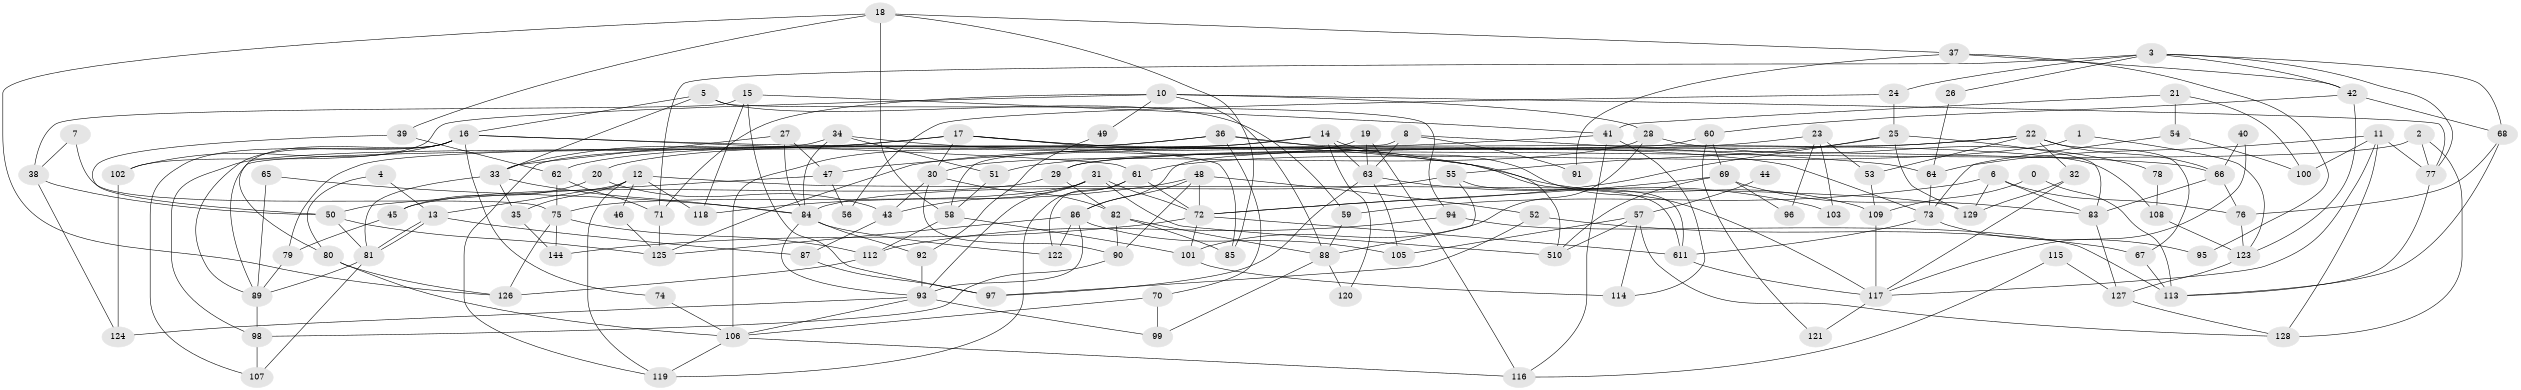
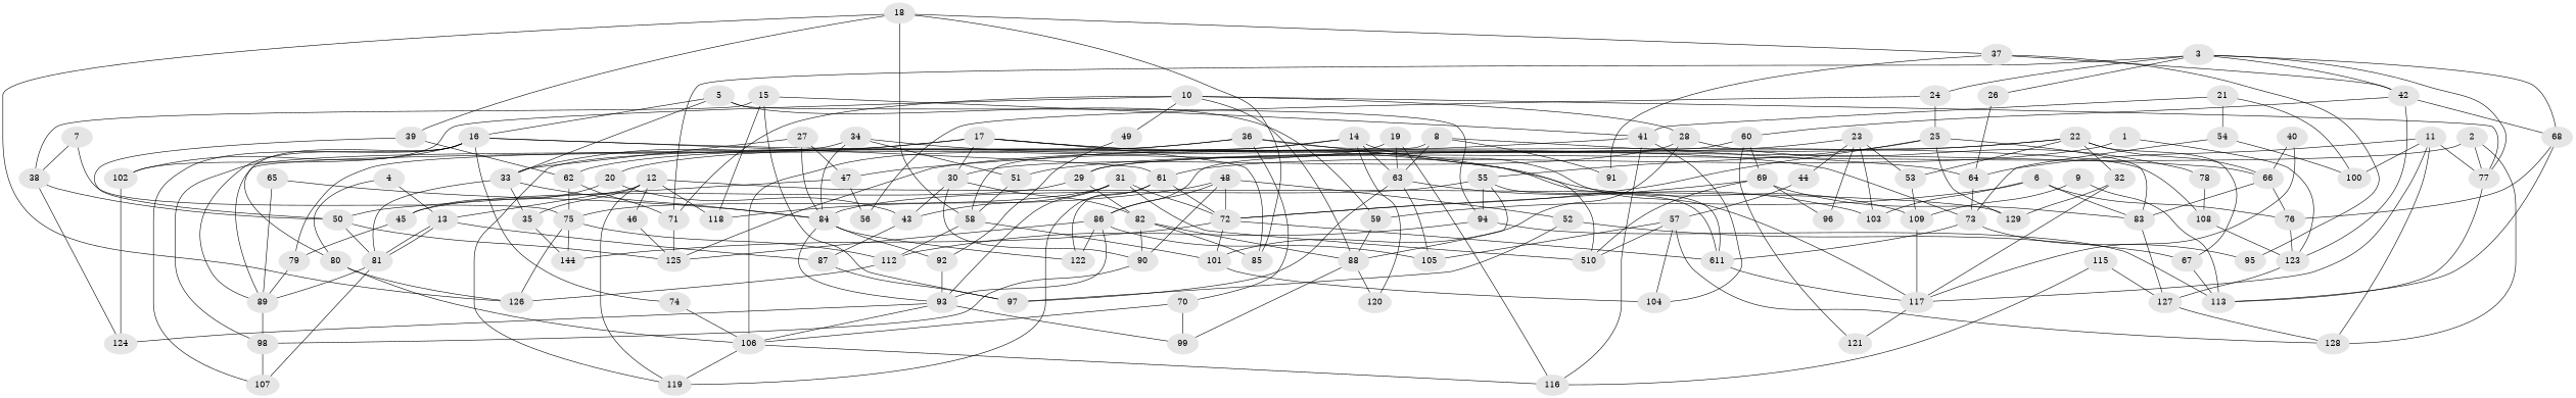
  graph {
    node [color=gray90 style=filled]
    1
    61
    123
    119
    72
    122
    127
    2
    29
    77
    128
    45
    82
    113
    3
    24
    26
    42
    68
    71
    25
    56
    64
    60
    76
    125
    4
    13
    80
    81
    87
    126
    106
    5
    16
    33
    59
    94
    89
    102
    66
    74
    107
    35
    84
    88
    112
    6
    83
    103
    7
    38
    75
    50
    124
    n56 [label=144]
    8
    63
    91
    97
    105
    73
    98
-   9 [label=0]
+   9
    109
    117
    10
    28
    49
    30
    78
    101
    92
    120
    99
    11
    100
    121
    12
    46
    118
    129
    14
    20
    58
    43
    15
    41
    116
    47
-   114
+   114 [label=104]
    17
    79
    85
    n95 [label=611]
    90
    95
    18
    37
    39
    62
    19
    21
    54
    22
    32
    51
    53
    67
    23
    44
    96
    57
    55
    27
    93
    108
    31
    n119 [label=510]
    34
    36
    70
    40
    86
    69
    48
    52
    65
    115
    1 -- 61
    1 -- 123
    61 -- 119
    61 -- 72
    61 -- 122
    123 -- 127
    72 -- n56
    72 -- 101
    72 -- n95
    127 -- 128
    2 -- 29
    2 -- 77
    2 -- 128
    29 -- 45
    29 -- 82
    77 -- 113
    45 -- 79
    82 -- 88
    82 -- 85
    82 -- 90
    3 -- 77
    3 -- 24
    3 -- 26
    3 -- 42
    3 -- 68
    3 -- 71
    24 -- 25
    24 -- 56
    26 -- 64
    42 -- 123
    42 -- 68
    42 -- 60
    68 -- 113
    68 -- 76
    71 -- 125
    25 -- 72
    25 -- 83
    25 -- 129
    25 -- 55
    64 -- 73
    60 -- 121
    60 -- 86
    60 -- 69
    76 -- 123
    4 -- 13
    4 -- 80
    13 -- 81
    13 -- 81
    13 -- 87
    80 -- 126
    80 -- 106
    81 -- 89
    81 -- 107
    87 -- 97
    106 -- 119
    106 -- 116
    5 -- 16
    5 -- 33
    5 -- 59
    5 -- 94
    16 -- 61
    16 -- 80
    16 -- 89
    16 -- 102
    16 -- 66
    16 -- 74
    16 -- 107
    33 -- 81
    33 -- 35
    33 -- 84
    59 -- 88
    94 -- 113
    94 -- 112
    89 -- 98
    102 -- 124
    66 -- 76
    66 -- 83
    74 -- 106
    35 -- n56
    84 -- 122
    84 -- 92
    84 -- 93
    88 -- 120
    88 -- 99
    112 -- 126
    6 -- 76
    6 -- 59
    6 -- 83
-   6 -- 129
+   6 -- 103
    83 -- 127
    7 -- 38
    7 -- 75
    38 -- 50
    38 -- 124
    75 -- 126
    75 -- 112
    75 -- n56
    50 -- 125
    50 -- 81
    8 -- 64
    8 -- 89
    8 -- 63
    8 -- 91
    63 -- 103
    63 -- 97
    63 -- 105
    73 -- n95
    73 -- 95
    98 -- 107
    9 -- 113
    9 -- 109
    109 -- 117
    117 -- 121
    10 -- 77
    10 -- 71
    10 -- 102
    10 -- 88
    10 -- 28
    10 -- 49
    28 -- 30
    28 -- 78
    28 -- 101
    49 -- 92
    30 -- 82
    30 -- 43
    30 -- 90
    78 -- 108
    101 -- 114
    92 -- 93
    11 -- 77
    11 -- 128
    11 -- 64
    11 -- 117
    11 -- 100
    12 -- 119
    12 -- 13
    12 -- 35
    12 -- 46
    12 -- 118
    12 -- 129
    46 -- 125
    14 -- 63
    14 -- 117
    14 -- 120
    14 -- 20
    14 -- 58
    20 -- 45
    20 -- 43
    58 -- 112
    58 -- 101
    43 -- 87
    15 -- 38
    15 -- 97
    15 -- 118
    15 -- 41
    41 -- 116
    41 -- 47
    41 -- 114
    47 -- 56
    47 -- 50
    17 -- 33
    17 -- 73
    17 -- 30
    17 -- 79
    17 -- 85
    17 -- n95
    79 -- 89
    n95 -- 117
    90 -- 98
    18 -- 126
    18 -- 58
    18 -- 85
    18 -- 37
    18 -- 39
    37 -- 42
    37 -- 91
    37 -- 95
    39 -- 50
    39 -- 62
    62 -- 71
    62 -- 75
    19 -- 106
    19 -- 63
    19 -- 116
    21 -- 100
    21 -- 41
    21 -- 54
    54 -- 73
    54 -- 100
    22 -- 29
    22 -- 66
    22 -- 32
    22 -- 51
    22 -- 53
    22 -- 67
    32 -- 117
    32 -- 129
    51 -- 58
    53 -- 109
    67 -- 113
    23 -- 125
    23 -- 103
    23 -- 53
+   23 -- 44
    23 -- 96
    44 -- 57
    57 -- 128
    57 -- 105
    57 -- 114
    57 -- n119
+   55 -- 94
    55 -- 84
    55 -- 88
    55 -- n95
    27 -- 33
    27 -- 84
    27 -- 47
    93 -- 106
    93 -- 124
    93 -- 99
    108 -- 123
    31 -- 72
    31 -- 75
    31 -- 43
    31 -- 93
    31 -- n119
    34 -- 84
    34 -- 98
    34 -- 109
    34 -- 51
    36 -- 119
    36 -- 62
    36 -- 108
    36 -- n119
    36 -- 70
    70 -- 106
    70 -- 99
    40 -- 66
    40 -- 117
    86 -- 122
    86 -- 125
    86 -- 105
    86 -- 93
    69 -- 72
    69 -- 83
    69 -- 96
    69 -- n119
    48 -- 72
    48 -- 118
    48 -- 90
    48 -- 86
    48 -- 52
    52 -- 97
    52 -- 67
    65 -- 89
    65 -- 84
    115 -- 127
    115 -- 116
  }
